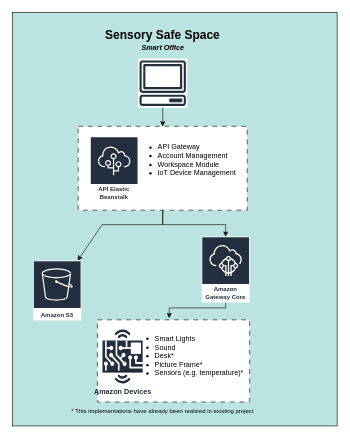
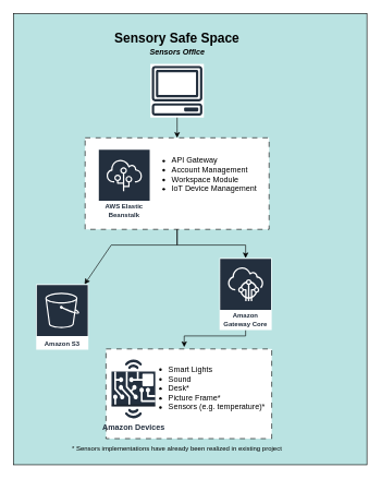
  <mxCell id="0" />
  <mxCell id="1" parent="0" />
  <mxCell id="2" value="" style="rounded=0;whiteSpace=wrap;html=1;fontColor=#232f3e;fillColor=#BAE3E2;" parent="1" vertex="1"><mxGeometry x="20" y="20" width="542" height="690" as="geometry" /></mxCell>
  <mxCell id="3" value="" style="rounded=0;whiteSpace=wrap;html=1;dashed=1;dashPattern=8 8;" parent="1" vertex="1"><mxGeometry x="162" y="532.91" width="254" height="137.09" as="geometry" /></mxCell>
  <mxCell id="4" value="" style="edgeStyle=orthogonalEdgeStyle;rounded=0;orthogonalLoop=1;jettySize=auto;html=1;" parent="1" target="10" edge="1"><mxGeometry relative="1" as="geometry"><mxPoint x="271" y="334" as="sourcePoint" /><Array as="points"><mxPoint x="271" y="374" /><mxPoint x="376" y="374" /></Array></mxGeometry></mxCell>
  <mxCell id="5" value="" style="rounded=0;whiteSpace=wrap;html=1;dashed=1;dashPattern=8 8;" parent="1" vertex="1"><mxGeometry x="130" y="210" width="282" height="140" as="geometry" /></mxCell>
  <mxCell id="6" value="" style="edgeStyle=orthogonalEdgeStyle;rounded=0;orthogonalLoop=1;jettySize=auto;html=1;entryX=0.5;entryY=0;entryDx=0;entryDy=0;" parent="1" source="19" target="5" edge="1"><mxGeometry relative="1" as="geometry"><mxPoint x="222" y="108" as="targetPoint" /></mxGeometry></mxCell>
- <mxCell id="7" value="API Elastic Beanstalk" style="sketch=0;outlineConnect=0;fontColor=#232F3E;gradientColor=none;strokeColor=#ffffff;fillColor=#232F3E;dashed=0;verticalLabelPosition=middle;verticalAlign=bottom;align=center;html=1;whiteSpace=wrap;fontSize=10;fontStyle=1;spacing=3;shape=mxgraph.aws4.productIcon;prIcon=mxgraph.aws4.elastic_beanstalk;" parent="1" vertex="1"><mxGeometry x="150" y="227.09" width="80" height="110" as="geometry" /></mxCell>
+ <mxCell id="7" value="AWS Elastic Beanstalk" style="sketch=0;outlineConnect=0;fontColor=#232F3E;gradientColor=none;strokeColor=#ffffff;fillColor=#232F3E;dashed=0;verticalLabelPosition=middle;verticalAlign=bottom;align=center;html=1;whiteSpace=wrap;fontSize=10;fontStyle=1;spacing=3;shape=mxgraph.aws4.productIcon;prIcon=mxgraph.aws4.elastic_beanstalk;" parent="1" vertex="1"><mxGeometry x="150" y="227.09" width="80" height="110" as="geometry" /></mxCell>
  <mxCell id="8" value="&lt;ul&gt;&lt;li&gt;API Gateway&lt;/li&gt;&lt;li&gt;Account Management&lt;/li&gt;&lt;li&gt;Workspace Module&lt;/li&gt;&lt;li&gt;IoT Device Management&lt;/li&gt;&lt;/ul&gt;" style="text;html=1;align=left;verticalAlign=middle;whiteSpace=wrap;rounded=0;" parent="1" vertex="1"><mxGeometry x="221" y="227.09" width="176" height="77.09" as="geometry" /></mxCell>
  <mxCell id="9" value="" style="edgeStyle=orthogonalEdgeStyle;rounded=0;orthogonalLoop=1;jettySize=auto;html=1;entryX=0.472;entryY=-0.021;entryDx=0;entryDy=0;entryPerimeter=0;" parent="1" source="10" edge="1" target="3"><mxGeometry relative="1" as="geometry"><mxPoint x="560" y="412.09" as="targetPoint" /><Array as="points"><mxPoint x="376" y="513" /><mxPoint x="282" y="513" /></Array></mxGeometry></mxCell>
  <mxCell id="10" value="Amazon Gateway Core" style="sketch=0;outlineConnect=0;fontColor=#232F3E;gradientColor=none;strokeColor=#ffffff;fillColor=#232F3E;dashed=0;verticalLabelPosition=middle;verticalAlign=bottom;align=center;html=1;whiteSpace=wrap;fontSize=10;fontStyle=1;spacing=3;shape=mxgraph.aws4.productIcon;prIcon=mxgraph.aws4.iot_core;" parent="1" vertex="1"><mxGeometry x="336" y="394" width="80" height="110" as="geometry" /></mxCell>
  <mxCell id="11" value="" style="endArrow=classic;html=1;rounded=0;exitX=0.5;exitY=1;exitDx=0;exitDy=0;" parent="1" edge="1" target="16" source="5"><mxGeometry width="50" height="50" relative="1" as="geometry"><mxPoint x="271" y="334" as="sourcePoint" /><mxPoint x="450" y="251.09" as="targetPoint" /><Array as="points"><mxPoint x="271" y="374" /><mxPoint x="170" y="374" /></Array></mxGeometry></mxCell>
  <mxCell id="12" value="&lt;ul&gt;&lt;li&gt;&lt;span style=&quot;background-color: initial;&quot;&gt;Smart Lights&lt;/span&gt;&lt;/li&gt;&lt;li&gt;&lt;span style=&quot;background-color: initial;&quot;&gt;Sound&lt;/span&gt;&lt;/li&gt;&lt;li&gt;&lt;span style=&quot;background-color: initial;&quot;&gt;Desk*&lt;/span&gt;&lt;/li&gt;&lt;li&gt;&lt;span style=&quot;background-color: initial;&quot;&gt;Picture Frame*&lt;/span&gt;&lt;/li&gt;&lt;li&gt;&lt;span style=&quot;background-color: initial;&quot;&gt;Sensors (e.g. temperature)*&lt;/span&gt;&lt;/li&gt;&lt;/ul&gt;&lt;div&gt;&lt;div&gt;&lt;/div&gt;&lt;div&gt;&lt;br&gt;&lt;/div&gt;&lt;/div&gt;" style="text;html=1;align=left;verticalAlign=middle;whiteSpace=wrap;rounded=0;" parent="1" vertex="1"><mxGeometry x="216" y="550" width="200" height="100" as="geometry" /></mxCell>
- <mxCell id="13" value="&lt;font style=&quot;font-size: 10px;&quot;&gt;* This implementations have already been realized in existing project&lt;/font&gt;" style="text;html=1;align=center;verticalAlign=middle;whiteSpace=wrap;rounded=0;fontSize=10;" parent="1" vertex="1"><mxGeometry x="66" y="670" width="410" height="30" as="geometry" /></mxCell>
- <mxCell id="14" value="Smart Office" style="text;html=1;align=center;verticalAlign=middle;whiteSpace=wrap;rounded=0;fontStyle=3" parent="1" vertex="1"><mxGeometry x="207.75" y="70" width="126.5" height="20" as="geometry" /></mxCell>
+ <mxCell id="13" value="&lt;font style=&quot;font-size: 10px;&quot;&gt;* Sensors implementations have already been realized in existing project&lt;/font&gt;" style="text;html=1;align=center;verticalAlign=middle;whiteSpace=wrap;rounded=0;fontSize=10;" parent="1" vertex="1"><mxGeometry x="66" y="670" width="410" height="30" as="geometry" /></mxCell>
+ <mxCell id="14" value="Sensors Office" style="text;html=1;align=center;verticalAlign=middle;whiteSpace=wrap;rounded=0;fontStyle=3" parent="1" vertex="1"><mxGeometry x="207.75" y="70" width="126.5" height="20" as="geometry" /></mxCell>
  <mxCell id="15" value="Sensory Safe Space" style="text;html=1;align=center;verticalAlign=middle;whiteSpace=wrap;rounded=0;fontStyle=1;fontSize=20;" parent="1" vertex="1"><mxGeometry x="165" y="32" width="212" height="50" as="geometry" /></mxCell>
  <mxCell id="16" value="Amazon S3" style="sketch=0;outlineConnect=0;fontColor=#232F3E;gradientColor=none;strokeColor=#ffffff;fillColor=#232F3E;dashed=0;verticalLabelPosition=middle;verticalAlign=bottom;align=center;html=1;whiteSpace=wrap;fontSize=10;fontStyle=1;spacing=3;shape=mxgraph.aws4.productIcon;prIcon=mxgraph.aws4.s3;" parent="1" vertex="1"><mxGeometry x="55" y="434" width="80" height="100" as="geometry" /></mxCell>
  <mxCell id="17" value="" style="whiteSpace=wrap;html=1;aspect=fixed;strokeColor=none;" vertex="1" parent="1"><mxGeometry x="230" y="97" width="82" height="82" as="geometry" /></mxCell>
  <mxCell id="18" value="&lt;font color=&quot;#232f3e&quot;&gt;&lt;b&gt;Amazon Devices&lt;/b&gt;&lt;/font&gt;" style="outlineConnect=0;dashed=0;verticalLabelPosition=bottom;verticalAlign=top;align=center;html=1;shape=mxgraph.aws3.hardware_board;fillColor=#232f3e;gradientColor=none;" vertex="1" parent="1"><mxGeometry x="170.5" y="549" width="67" height="90" as="geometry" /></mxCell>
  <mxCell id="19" value="" style="sketch=0;outlineConnect=0;fontColor=#232F3E;gradientColor=none;fillColor=#232F3D;strokeColor=none;dashed=0;verticalLabelPosition=bottom;verticalAlign=top;align=center;html=1;fontSize=12;fontStyle=0;aspect=fixed;pointerEvents=1;shape=mxgraph.aws4.client;labelBackgroundColor=default;" parent="1" vertex="1"><mxGeometry x="232" y="100" width="78" height="76" as="geometry" /></mxCell>
